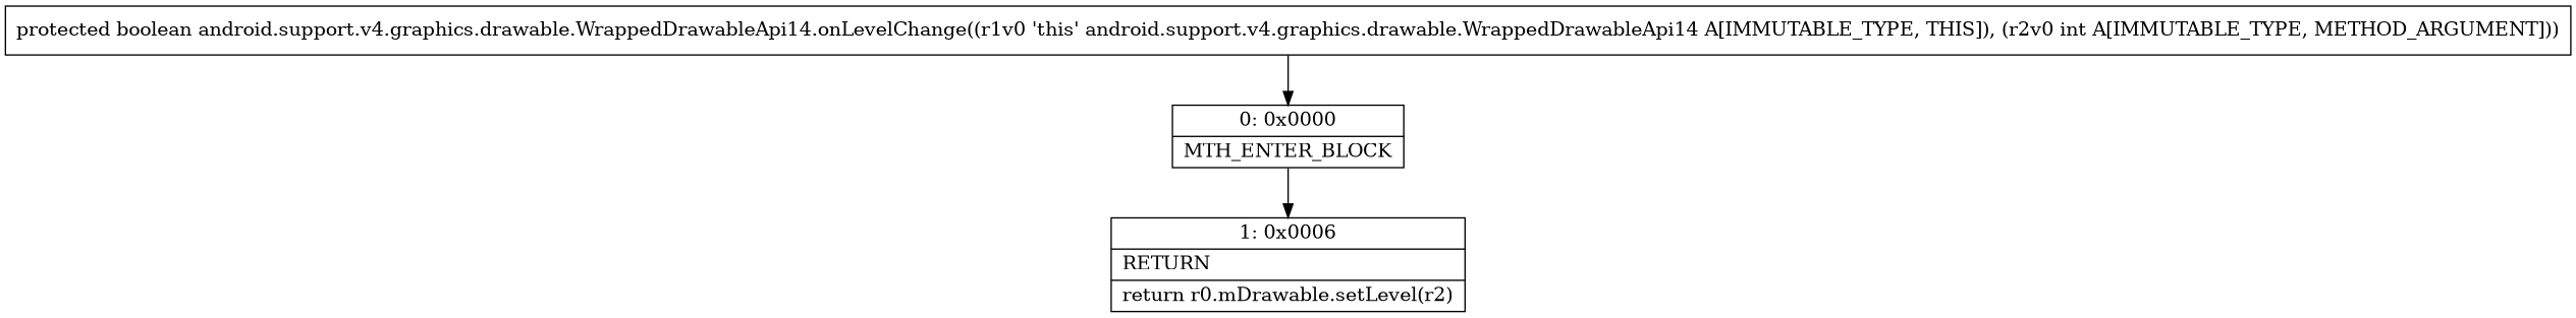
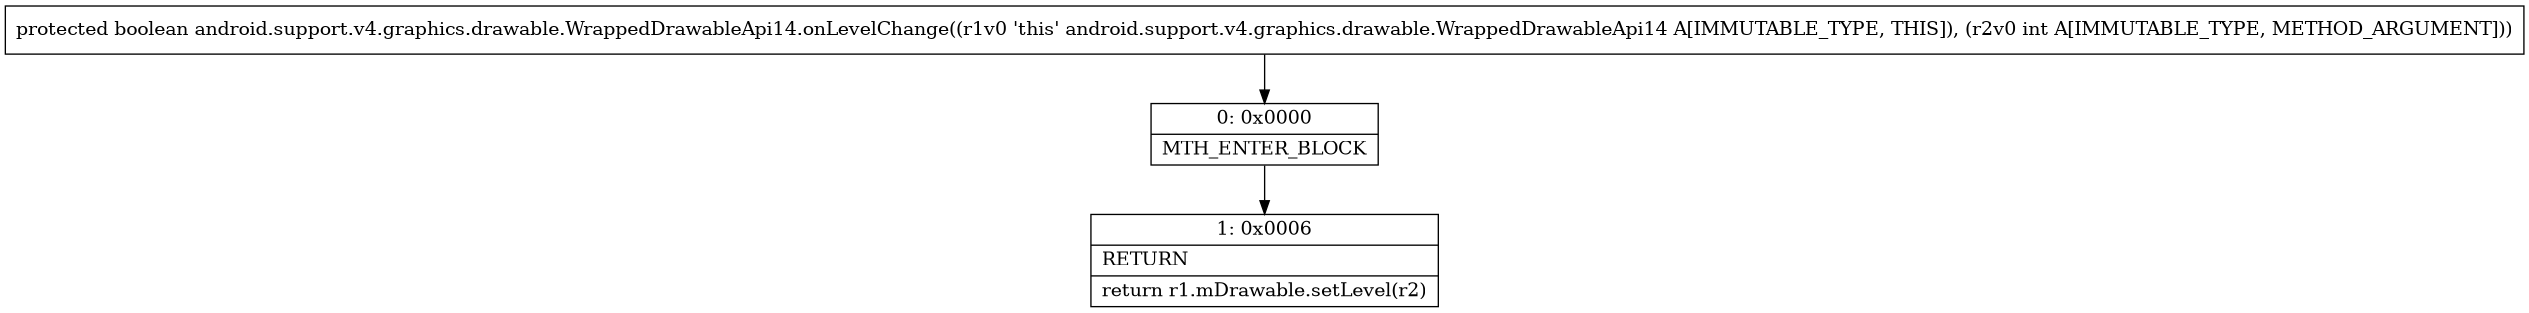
  digraph {
    node [shape=record]
    n1 [label="{0\:\ 0x0000|MTH_ENTER_BLOCK\l}"]
-   n2 [label="{1\:\ 0x0006|RETURN\l|return r0.mDrawable.setLevel(r2)\l}"]
+   n2 [label="{1\:\ 0x0006|RETURN\l|return r1.mDrawable.setLevel(r2)\l}"]
    n3 [label="{protected boolean android.support.v4.graphics.drawable.WrappedDrawableApi14.onLevelChange((r1v0 'this' android.support.v4.graphics.drawable.WrappedDrawableApi14 A[IMMUTABLE_TYPE, THIS]), (r2v0 int A[IMMUTABLE_TYPE, METHOD_ARGUMENT])) }"]
    n1 -> n2
    n3 -> n1
  }
